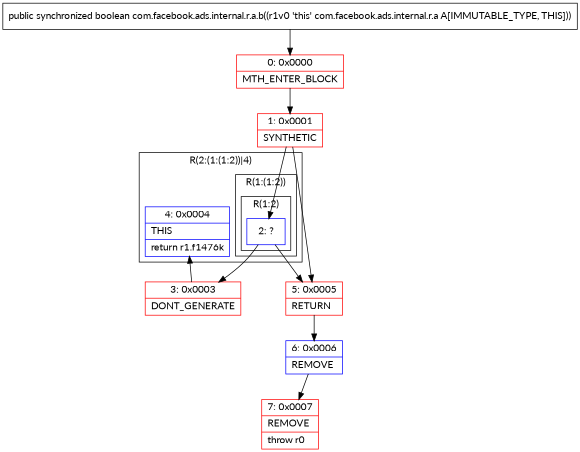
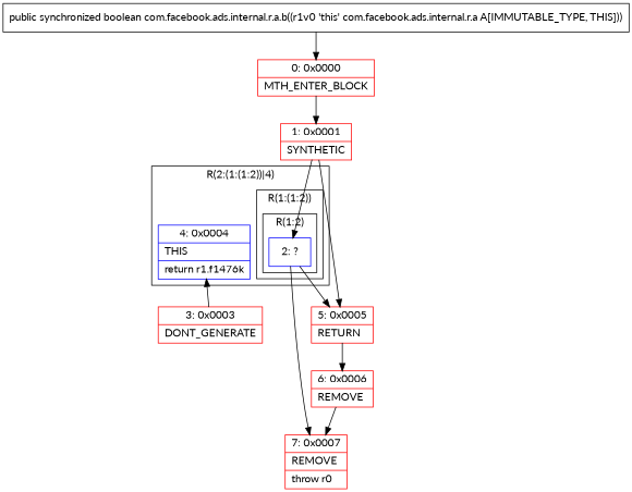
  digraph {
    fontname=Lato
    node [color=red fontname=Lato shape=record]
    edge [fontname=Lato]
    n1 [color=blue label="{2\:\ ?}"]
    n2 [color=blue label="{4\:\ 0x0004|THIS\l|return r1.f1476k\l}"]
    n3 [label="{3\:\ 0x0003|DONT_GENERATE\l}"]
    n4 [label="{5\:\ 0x0005|RETURN\l}"]
-   n5 [color=blue label="{6\:\ 0x0006|REMOVE\l}"]
+   n5 [label="{6\:\ 0x0006|REMOVE\l}"]
    n6 [label="{0\:\ 0x0000|MTH_ENTER_BLOCK\l}"]
    n7 [label="{1\:\ 0x0001|SYNTHETIC\l}"]
    n8 [label="{7\:\ 0x0007|REMOVE\l|throw r0\l}"]
    n9 [label="{public synchronized boolean com.facebook.ads.internal.r.a.b((r1v0 'this' com.facebook.ads.internal.r.a A[IMMUTABLE_TYPE, THIS])) }" color=""]
    subgraph cluster_1 {
      label="R(2:(1:(1:2))|4)"
      n2
      subgraph cluster_2 {
        label="R(1:(1:2))"
        subgraph cluster_3 {
          label="R(1:2)"
          n1
        }
      }
    }
-   n1 -> n3
+   n1 -> n8
    n1 -> n4
    n3 -> n2
    n4 -> n5
    n5 -> n8
    n6 -> n7
    n7 -> n1
    n7 -> n4
    n9 -> n6
  }
